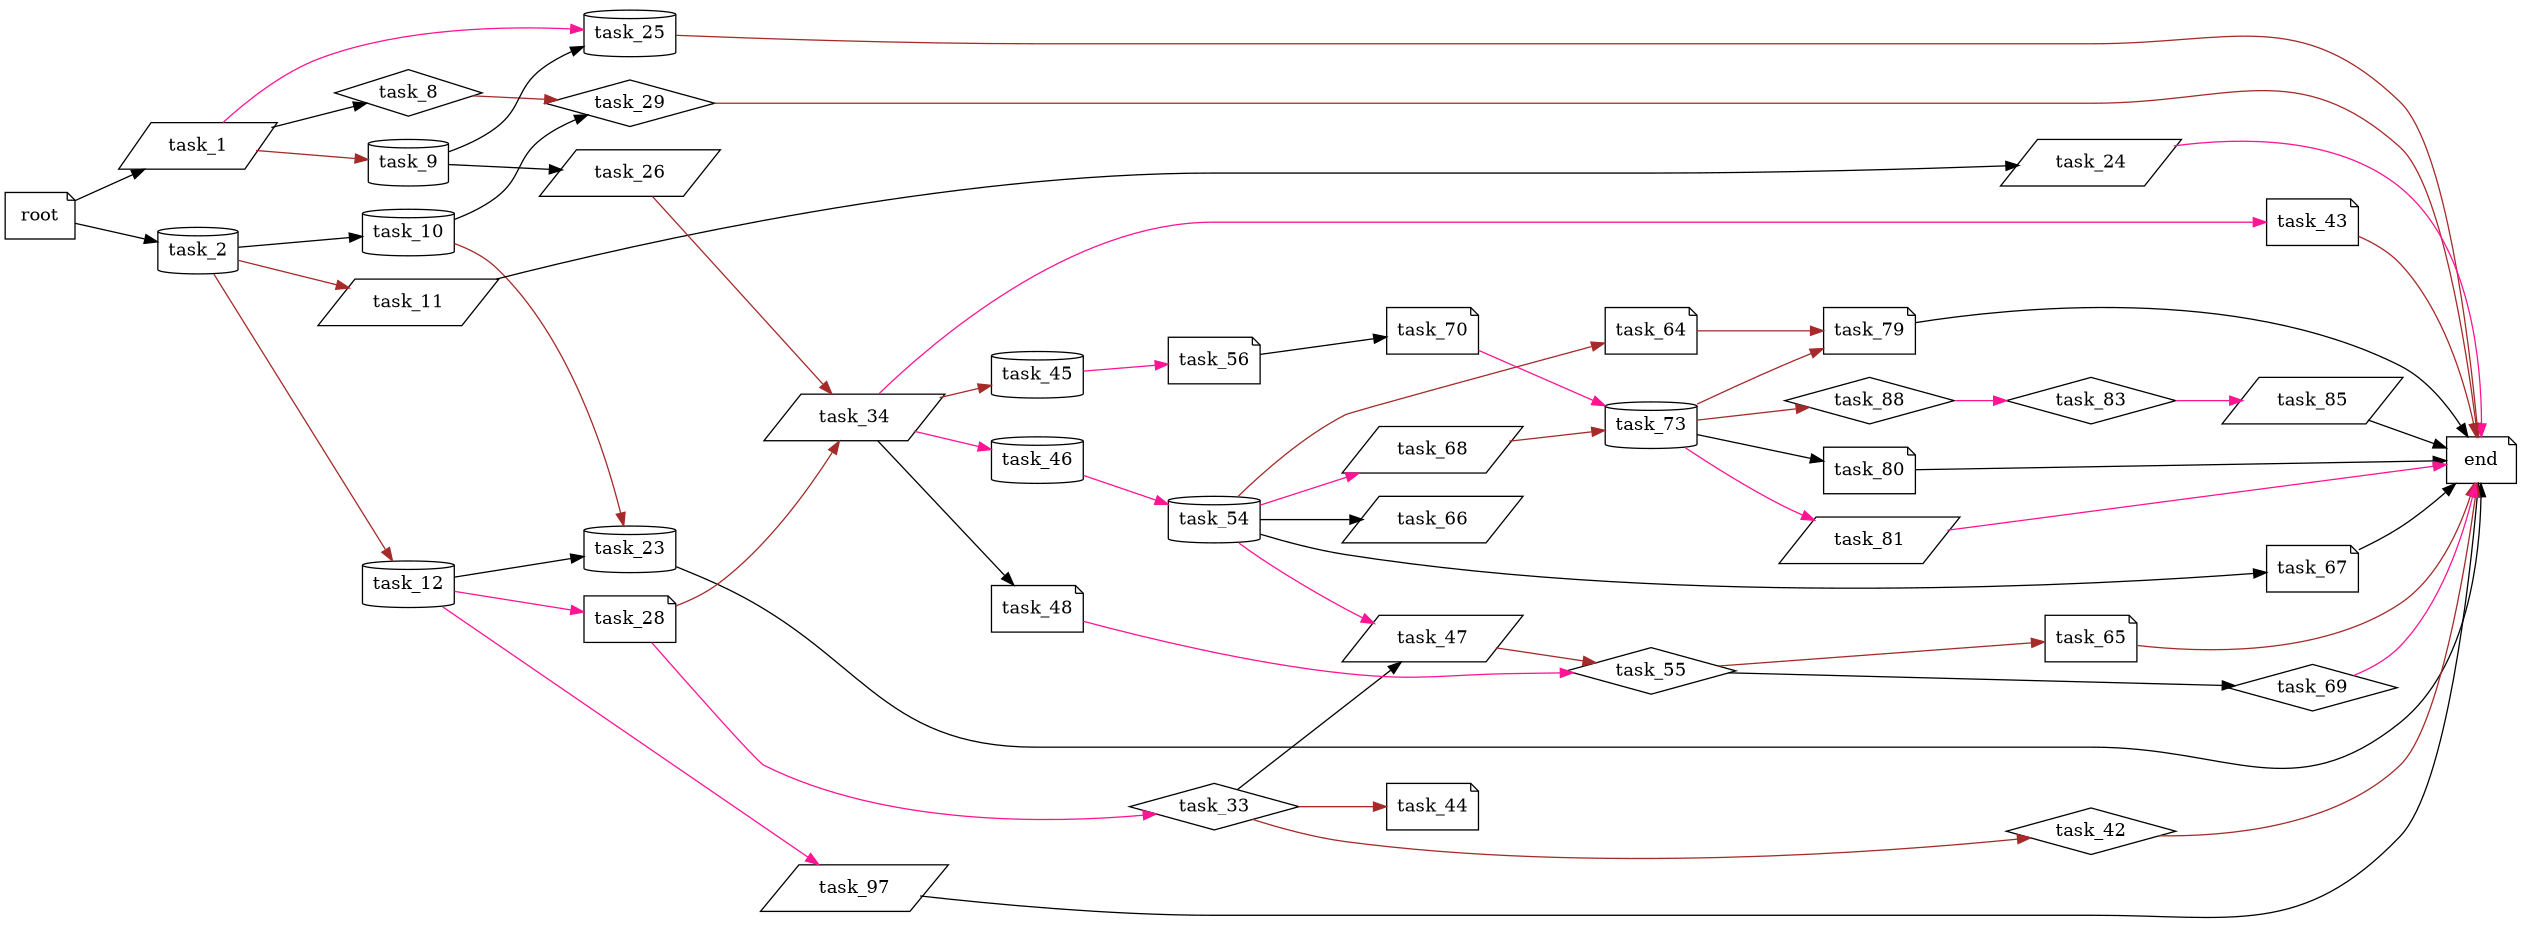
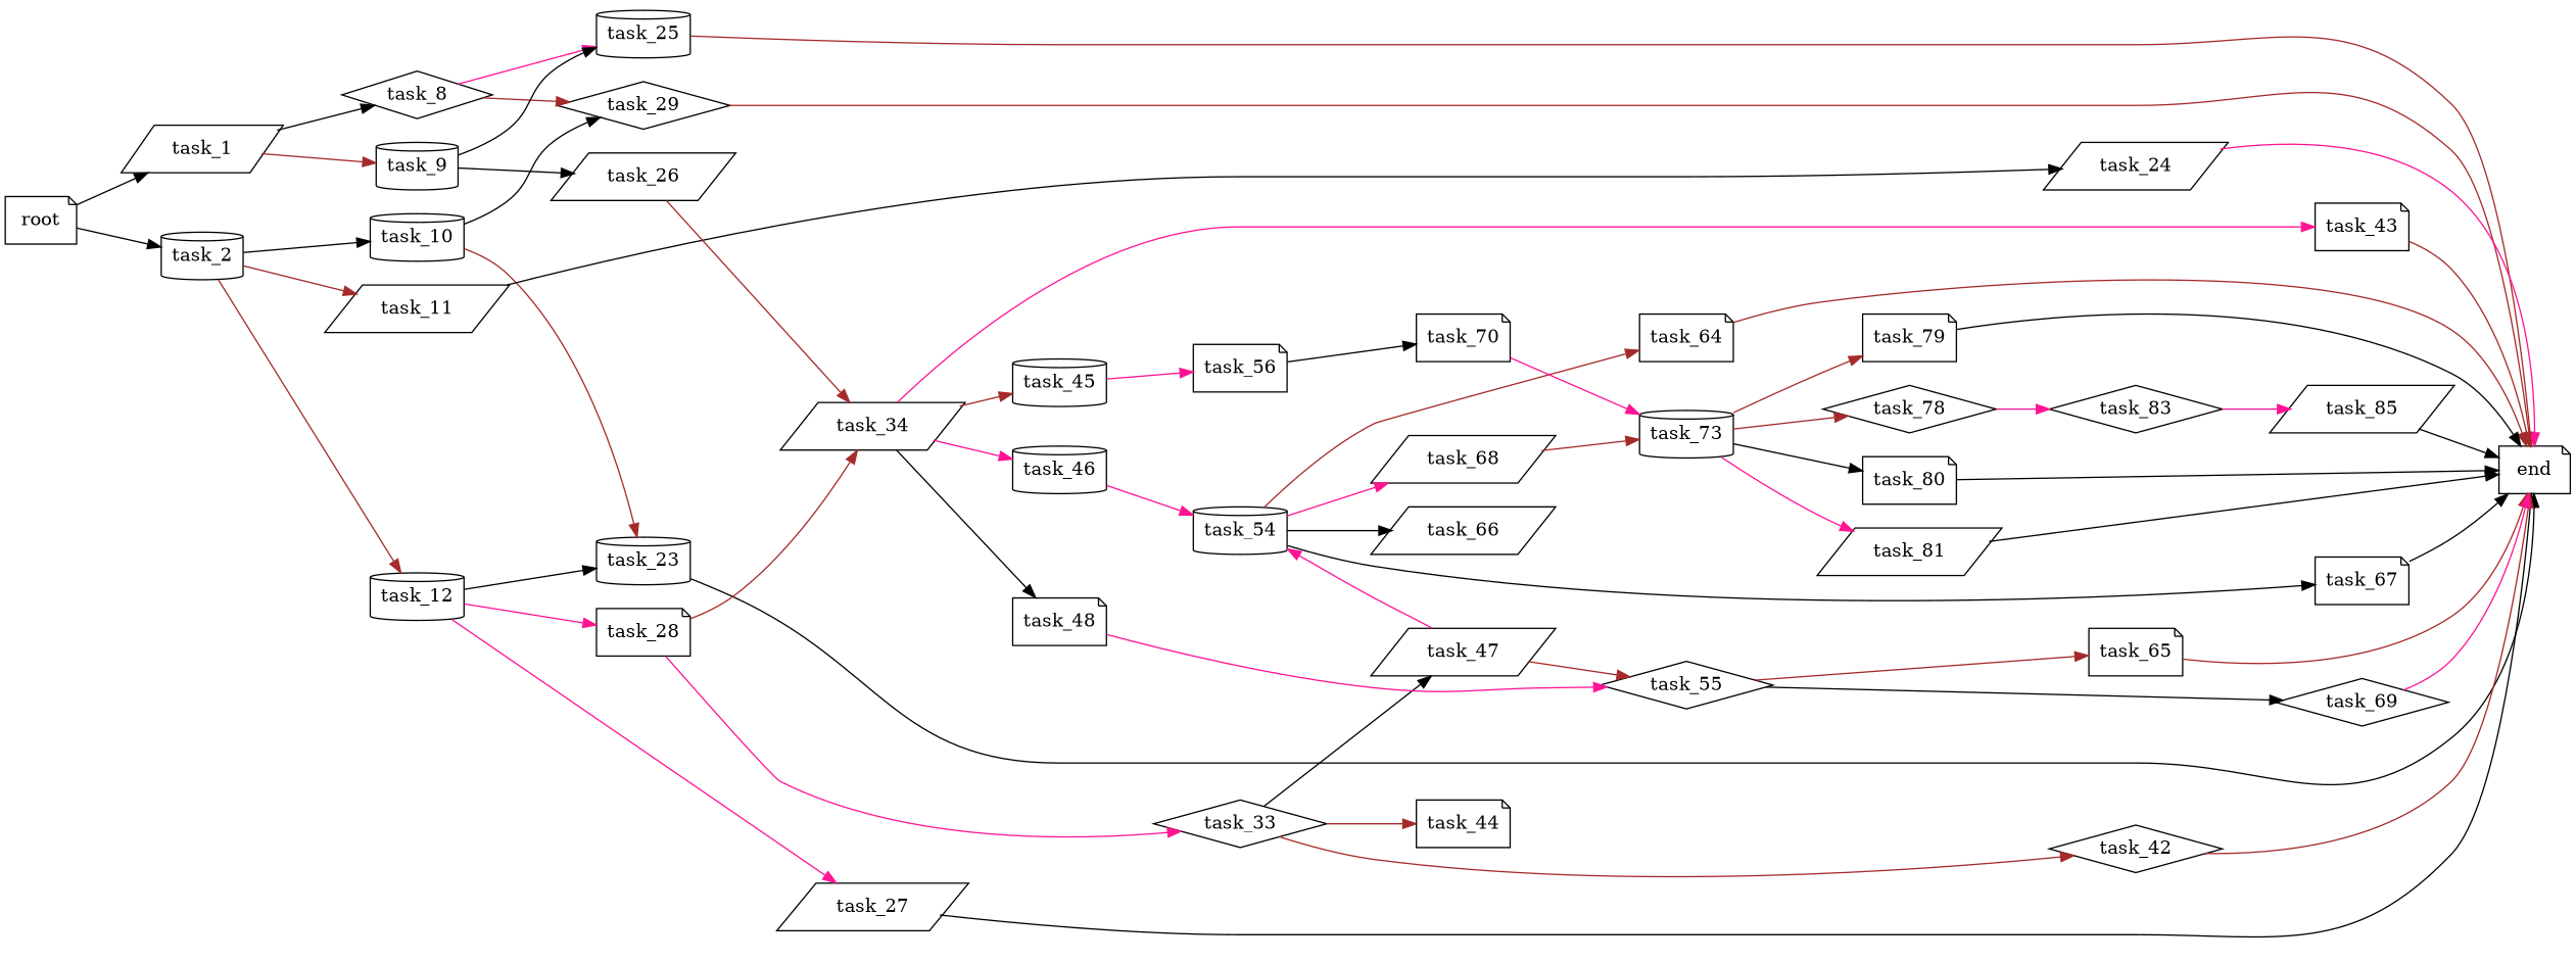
  digraph {
    rankdir=LR
    node [shape=note]
    edge [color=black]
    task_1 [shape=parallelogram]
    root
    task_2 [shape=cylinder]
    task_8 [shape=diamond]
    task_9 [shape=cylinder]
    task_10 [shape=cylinder]
    task_11 [shape=parallelogram]
    task_12 [shape=cylinder]
    task_25 [shape=cylinder]
    task_29 [shape=diamond]
    task_26 [shape=parallelogram]
    task_23 [shape=cylinder]
    task_24 [shape=parallelogram]
-   task_27 [shape=parallelogram label=task_97]
+   task_27 [shape=parallelogram]
    task_28
    end
    task_34 [shape=parallelogram]
    task_33 [shape=diamond]
    task_43
    task_45 [shape=cylinder]
    task_46 [shape=cylinder]
    task_48
    task_42 [shape=diamond]
    task_44
    task_47 [shape=parallelogram]
    task_56
    task_54 [shape=cylinder]
    task_55 [shape=diamond]
    task_64
    task_66 [shape=parallelogram]
    task_67
    task_68 [shape=parallelogram]
    task_65
    task_69 [shape=diamond]
    task_70
    task_73 [shape=cylinder]
-   task_78 [shape=diamond label=task_88]
+   task_78 [shape=diamond]
    task_79
    task_80
    task_81 [shape=parallelogram]
    task_83 [shape=diamond]
    task_85 [shape=parallelogram]
    task_1 -> task_8
    task_1 -> task_9 [color=brown]
    root -> task_1
    root -> task_2
    task_2 -> task_10
    task_2 -> task_11 [color=brown]
    task_2 -> task_12 [color=brown]
-   task_1 -> task_25 [color=deeppink]
+   task_8 -> task_25 [color=deeppink]
    task_8 -> task_29 [color=brown]
    task_9 -> task_25
    task_9 -> task_26
    task_10 -> task_29
    task_10 -> task_23 [color=brown]
    task_11 -> task_24
    task_12 -> task_23
    task_12 -> task_27 [color=deeppink]
    task_12 -> task_28 [color=deeppink]
    task_25 -> end [color=brown]
    task_29 -> end [color=brown]
    task_26 -> task_34 [color=brown]
    task_23 -> end
    task_24 -> end [color=deeppink]
    task_27 -> end
    task_28 -> task_34 [color=brown]
    task_28 -> task_33 [color=deeppink]
    task_34 -> task_43 [color=deeppink]
    task_34 -> task_45 [color=brown]
    task_34 -> task_46 [color=deeppink]
    task_34 -> task_48
    task_33 -> task_42 [color=brown]
    task_33 -> task_44 [color=brown]
    task_33 -> task_47
    task_43 -> end [color=brown]
    task_45 -> task_56 [color=deeppink]
    task_46 -> task_54 [color=deeppink]
    task_48 -> task_55 [color=deeppink]
    task_42 -> end [color=brown]
-   task_54 -> task_47 [color=deeppink]
+   task_47 -> task_54 [color=deeppink]
    task_47 -> task_55 [color=brown]
    task_56 -> task_70
    task_54 -> task_64 [color=brown]
    task_54 -> task_66
    task_54 -> task_67
    task_54 -> task_68 [color=deeppink]
    task_55 -> task_65 [color=brown]
    task_55 -> task_69
-   task_64 -> task_79 [color=brown]
+   task_64 -> end [color=brown]
    task_67 -> end
    task_68 -> task_73 [color=brown]
    task_65 -> end [color=brown]
    task_69 -> end [color=deeppink]
    task_70 -> task_73 [color=deeppink]
    task_73 -> task_78 [color=brown]
    task_73 -> task_79 [color=brown]
    task_73 -> task_80
    task_73 -> task_81 [color=deeppink]
    task_78 -> task_83 [color=deeppink]
    task_79 -> end
    task_80 -> end
-   task_81 -> end [color=deeppink]
+   task_81 -> end
    task_83 -> task_85 [color=deeppink]
    task_85 -> end
  }
